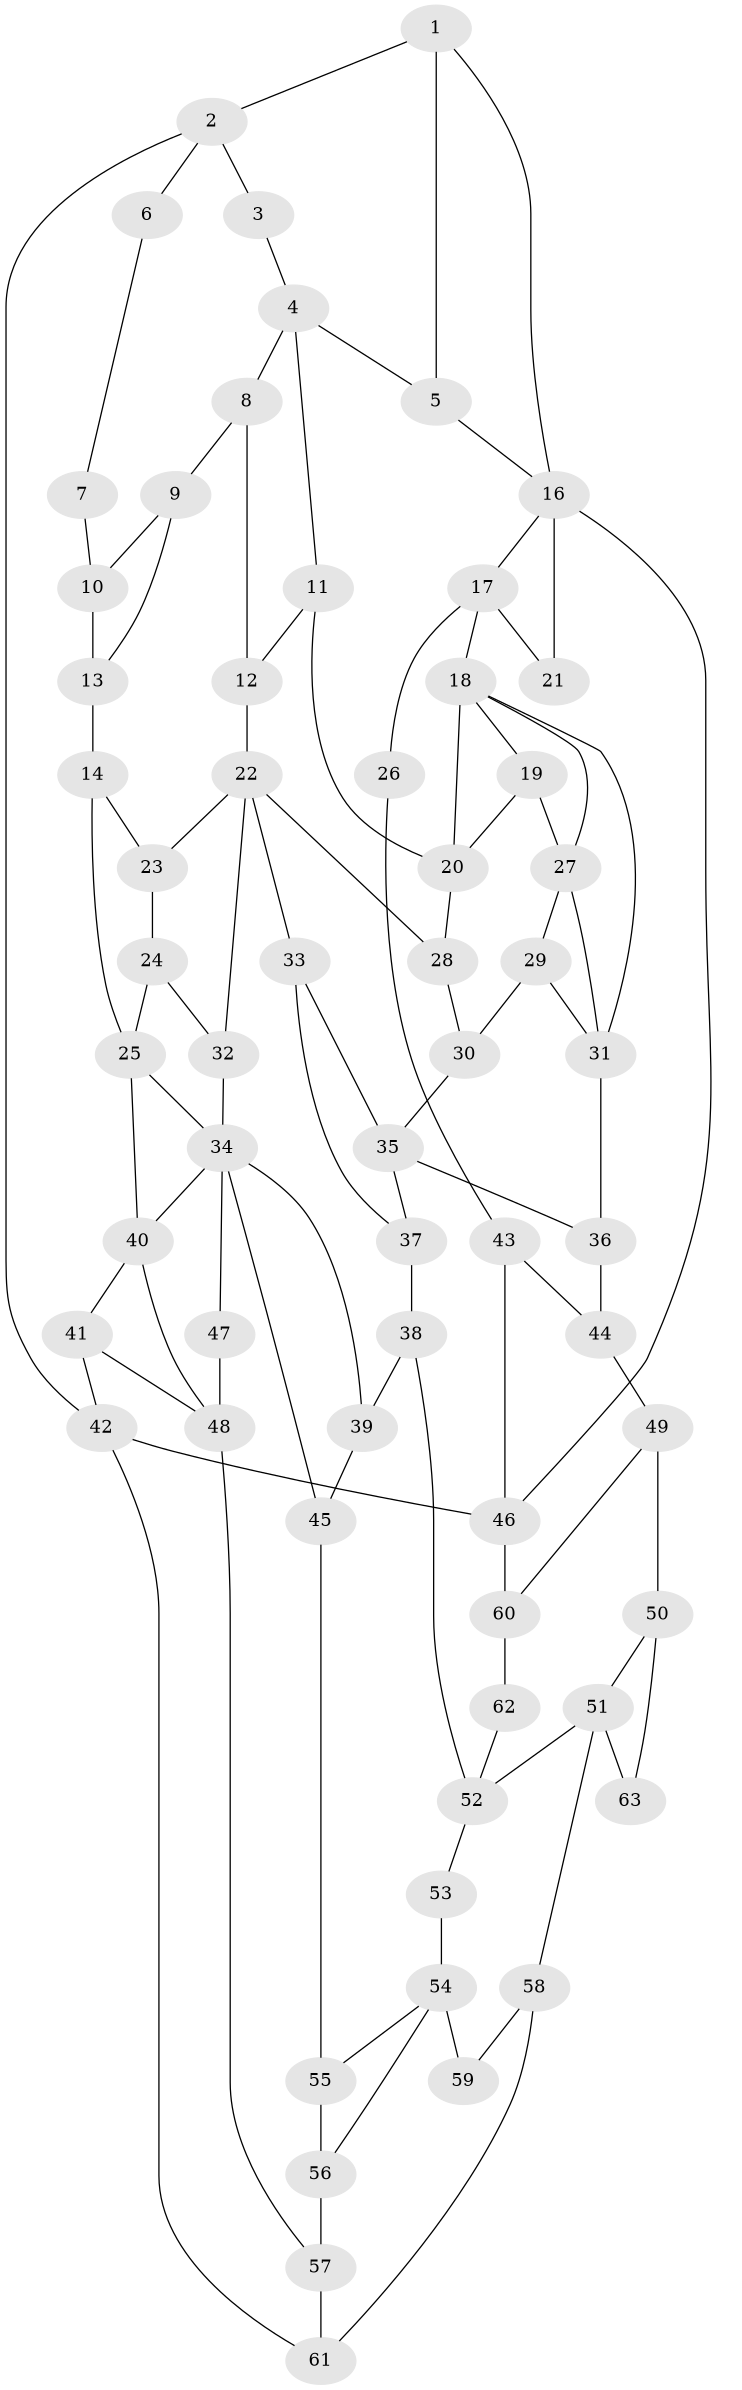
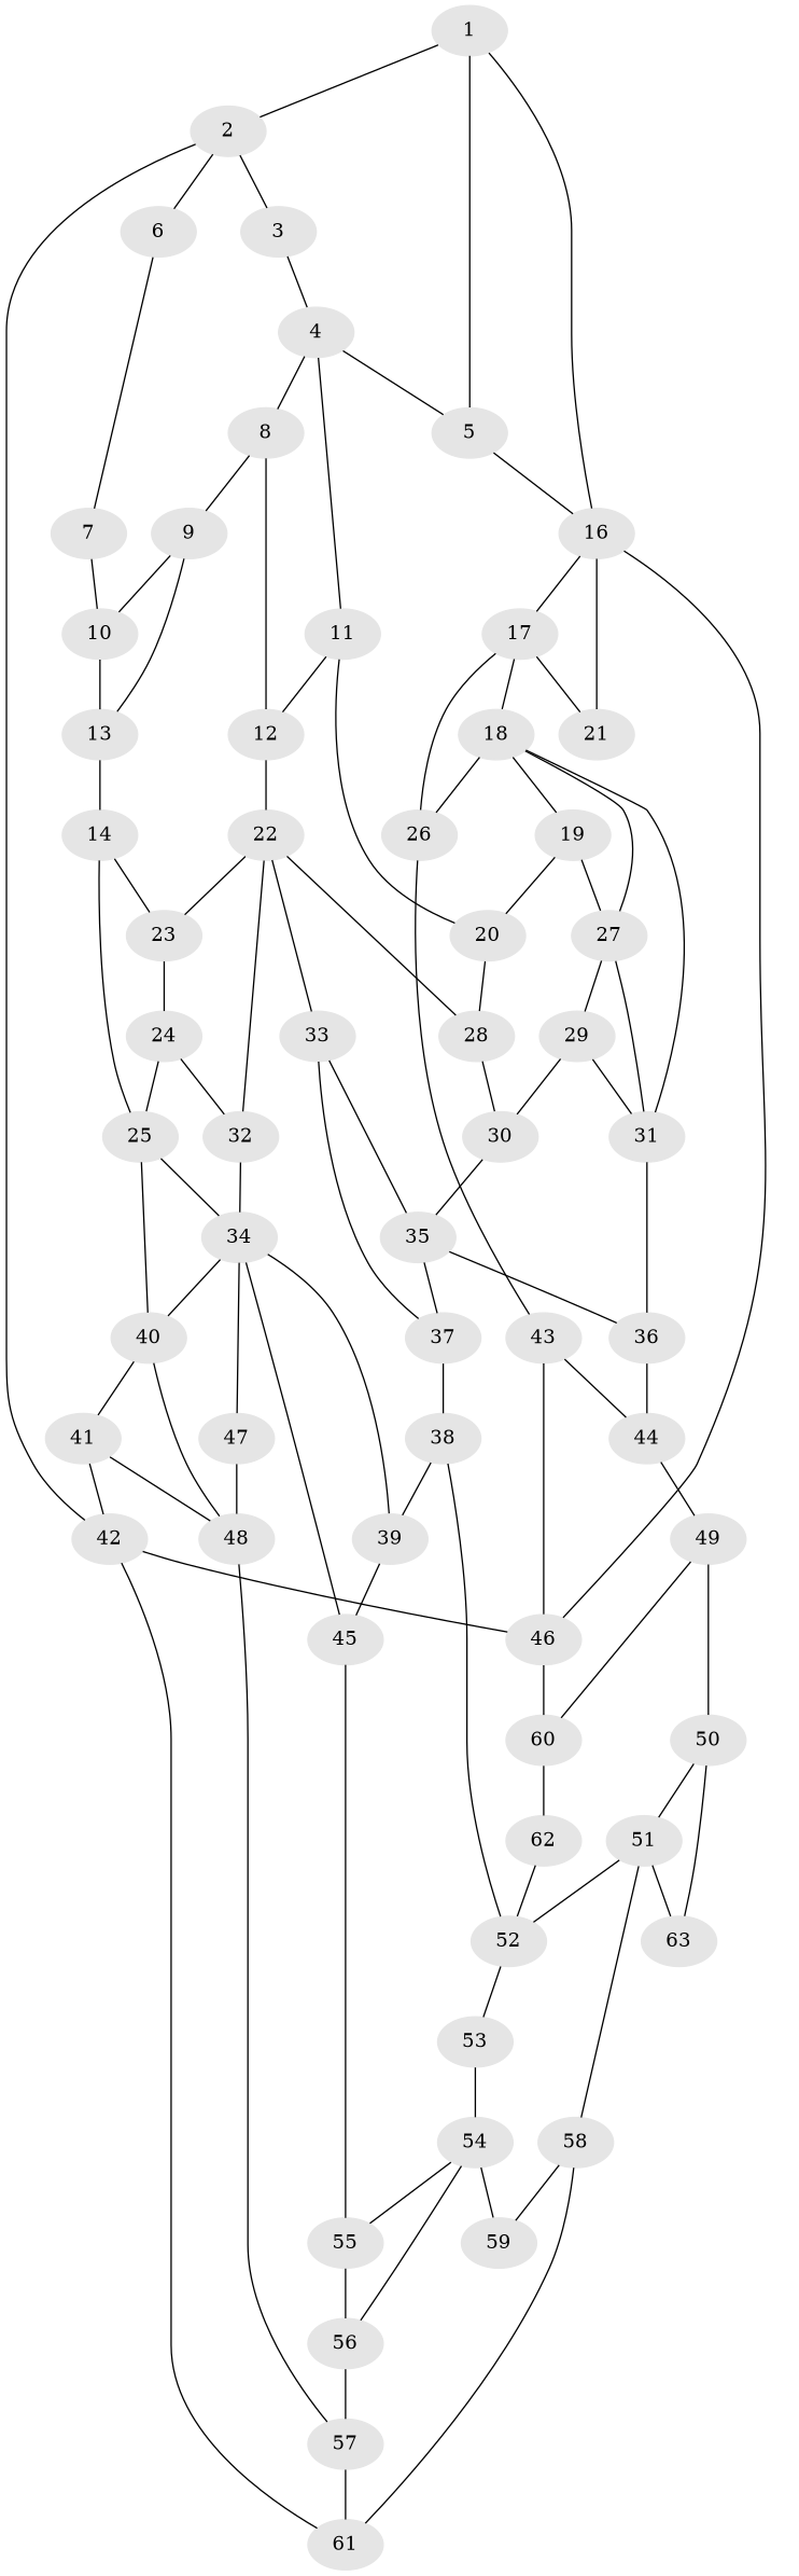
  graph {
    node [color=gray90 style=filled]
    edge [weight=1.0]
    1
    2
    5
    16
    3
    6
    42
    17
    21
    46
    4
    7
    61
    8
    11
    9
    12
    20
    10
    13
    22
    14
    28
    23
    32
    33
    25
    24
    34
    40
    18
    26
    60
    19
    27
    31
    43
    29
    36
    30
    35
    37
    39
    45
    47
    41
    48
    44
    38
    55
    49
    52
    53
    57
    50
    56
    62
    51
    63
    58
    59
    54
    1 -- 2
    1 -- 5
    1 -- 16
    2 -- 3
    2 -- 6
    2 -- 42
    5 -- 16
    16 -- 17
    16 -- 21 [weight=3.0]
    16 -- 46
    3 -- 4
    6 -- 7
    42 -- 46
    42 -- 61
    17 -- 21 [weight=3.0]
    17 -- 18
    17 -- 26
    46 -- 60
    4 -- 5
    4 -- 8
    4 -- 11
    7 -- 10 [weight=2.0]
    8 -- 9
    8 -- 12
    11 -- 12
    11 -- 20
    9 -- 10
    9 -- 13
    12 -- 22
    20 -- 28
    10 -- 13 [weight=3.0]
    13 -- 14 [weight=2.0]
    22 -- 28
    22 -- 23
    22 -- 32
    22 -- 33 [weight=2.0]
    14 -- 23
    14 -- 25
    28 -- 30
    23 -- 24
    32 -- 34
    33 -- 35
    33 -- 37
    25 -- 34
    25 -- 40
    24 -- 32
    24 -- 25 [weight=2.0]
    34 -- 40
    34 -- 39
    34 -- 45
    34 -- 47
    40 -- 41
    40 -- 48
-   18 -- 20
+   18 -- 26
    18 -- 19
    18 -- 27
    18 -- 31
    26 -- 43
    60 -- 62 [weight=2.0]
    19 -- 20
    19 -- 27
    27 -- 31
    27 -- 29
    31 -- 36 [weight=2.0]
    43 -- 46
    43 -- 44
    29 -- 31
    29 -- 30
    36 -- 44 [weight=2.0]
    30 -- 35
    35 -- 36 [weight=2.0]
    35 -- 37
    37 -- 38
    39 -- 45
    45 -- 55
    47 -- 48 [weight=2.0]
    41 -- 42
    41 -- 48
    48 -- 57 [weight=2.0]
    44 -- 49 [weight=2.0]
    38 -- 39
    38 -- 52
    55 -- 56
    49 -- 60
    49 -- 50
    52 -- 53
    53 -- 54 [weight=2.0]
    57 -- 61 [weight=2.0]
    50 -- 51
    50 -- 63
    56 -- 57 [weight=2.0]
    62 -- 52
    51 -- 52
    51 -- 63
    51 -- 58 [weight=2.0]
    58 -- 61 [weight=2.0]
    58 -- 59 [weight=2.0]
    54 -- 55
    54 -- 56
    54 -- 59 [weight=2.0]
  }
